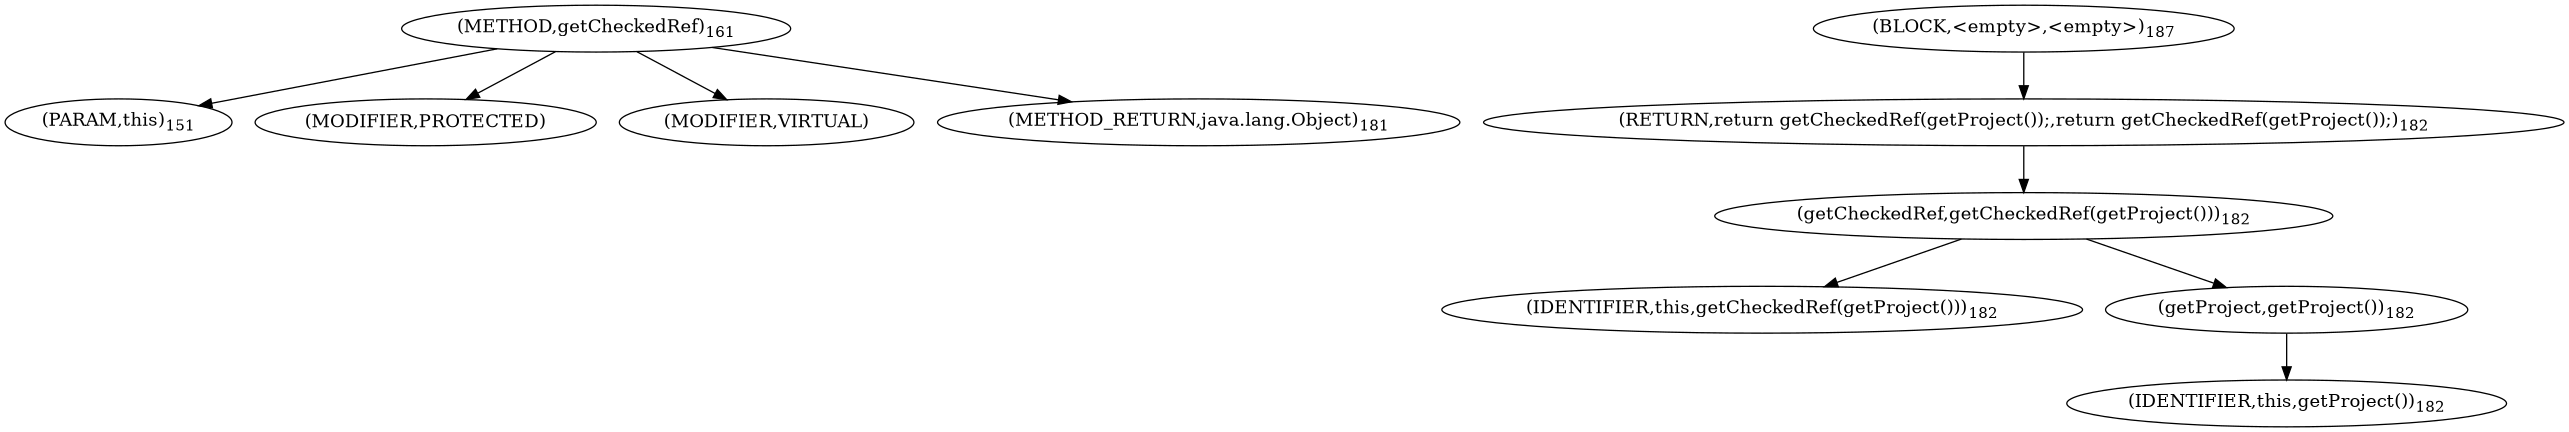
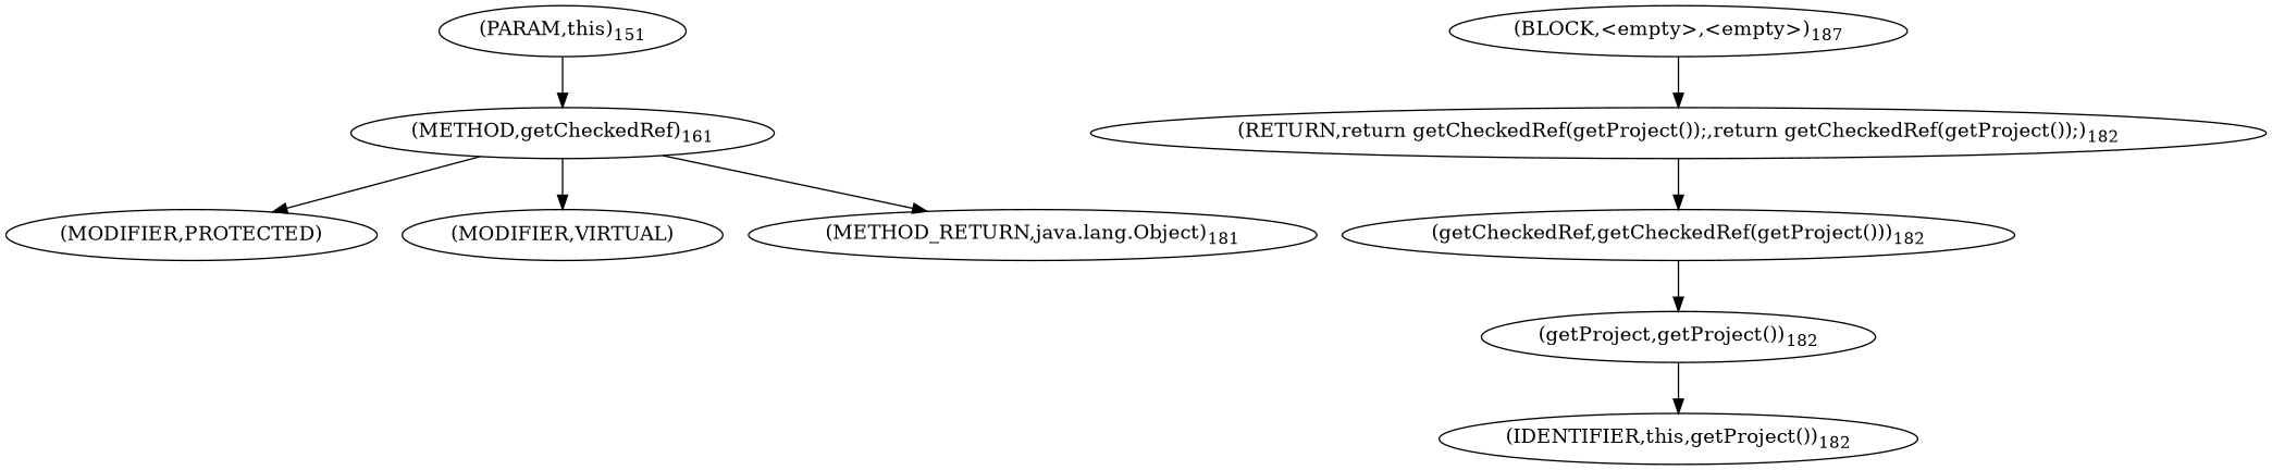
  digraph {
    n1 [label=<(METHOD,getCheckedRef)<SUB>161</SUB>>]
    n2 [label=<(PARAM,this)<SUB>151</SUB>>]
    n3 [label=<(MODIFIER,PROTECTED)>]
    n4 [label=<(MODIFIER,VIRTUAL)>]
    n5 [label=<(METHOD_RETURN,java.lang.Object)<SUB>181</SUB>>]
    n6 [label=<(BLOCK,&lt;empty&gt;,&lt;empty&gt;)<SUB>187</SUB>>]
    n7 [label=<(RETURN,return getCheckedRef(getProject());,return getCheckedRef(getProject());)<SUB>182</SUB>>]
    n8 [label=<(getCheckedRef,getCheckedRef(getProject()))<SUB>182</SUB>>]
-   n9 [label=<(IDENTIFIER,this,getCheckedRef(getProject()))<SUB>182</SUB>>]
    n10 [label=<(getProject,getProject())<SUB>182</SUB>>]
    n11 [label=<(IDENTIFIER,this,getProject())<SUB>182</SUB>>]
-   n1 -> n2
+   n2 -> n1
    n1 -> n3
    n1 -> n4
    n1 -> n5
    n6 -> n7
    n7 -> n8
-   n8 -> n9
    n8 -> n10
    n10 -> n11
  }
